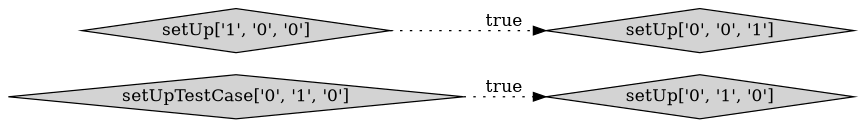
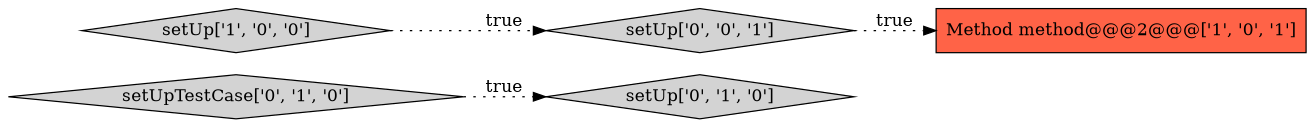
  digraph {
    rankdir=LR
    node [fillcolor=lightgray shape=diamond style=filled]
    edge [style=dotted]
    n1 [label="setUpTestCase['0', '1', '0']"]
    n2 [label="setUp['0', '1', '0']"]
    n3 [label="setUp['1', '0', '0']"]
    n4 [label="setUp['0', '0', '1']"]
+   n5 [fillcolor=tomato label="Method method@@@2@@@['1', '0', '1']" shape=box]
    n1 -> n2 [label=true]
    n3 -> n4 [label=true]
+   n4 -> n5 [label=true]
  }
